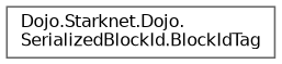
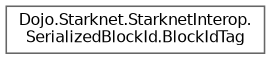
  digraph {
    rankdir=LR
-   n1 [color=grey40 fillcolor=white fontname=Helvetica fontsize=10 height=0.2 label="Dojo.Starknet.Dojo.\lSerializedBlockId.BlockIdTag" shape=box style=filled width=0.4]
+   n1 [color=grey40 fillcolor=white fontname=Helvetica fontsize=10 height=0.2 label="Dojo.Starknet.StarknetInterop.\lSerializedBlockId.BlockIdTag" shape=box style=filled width=0.4]
  }
